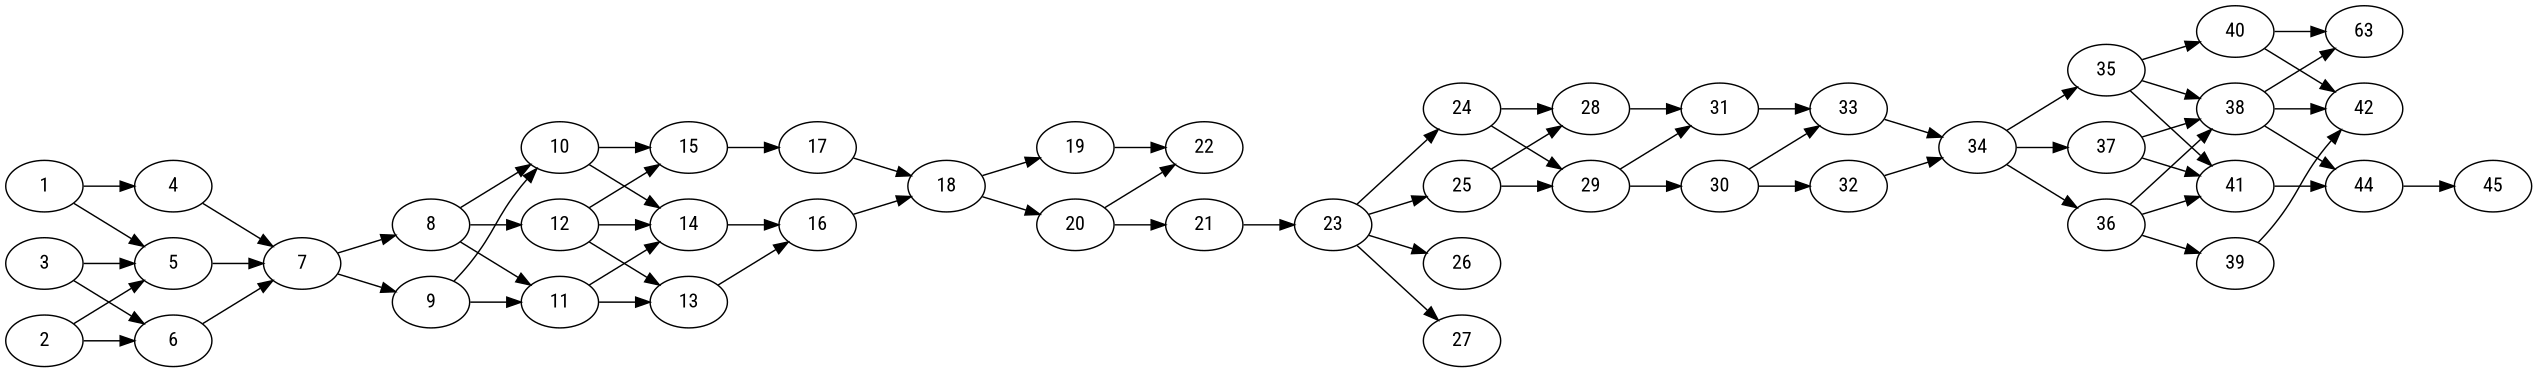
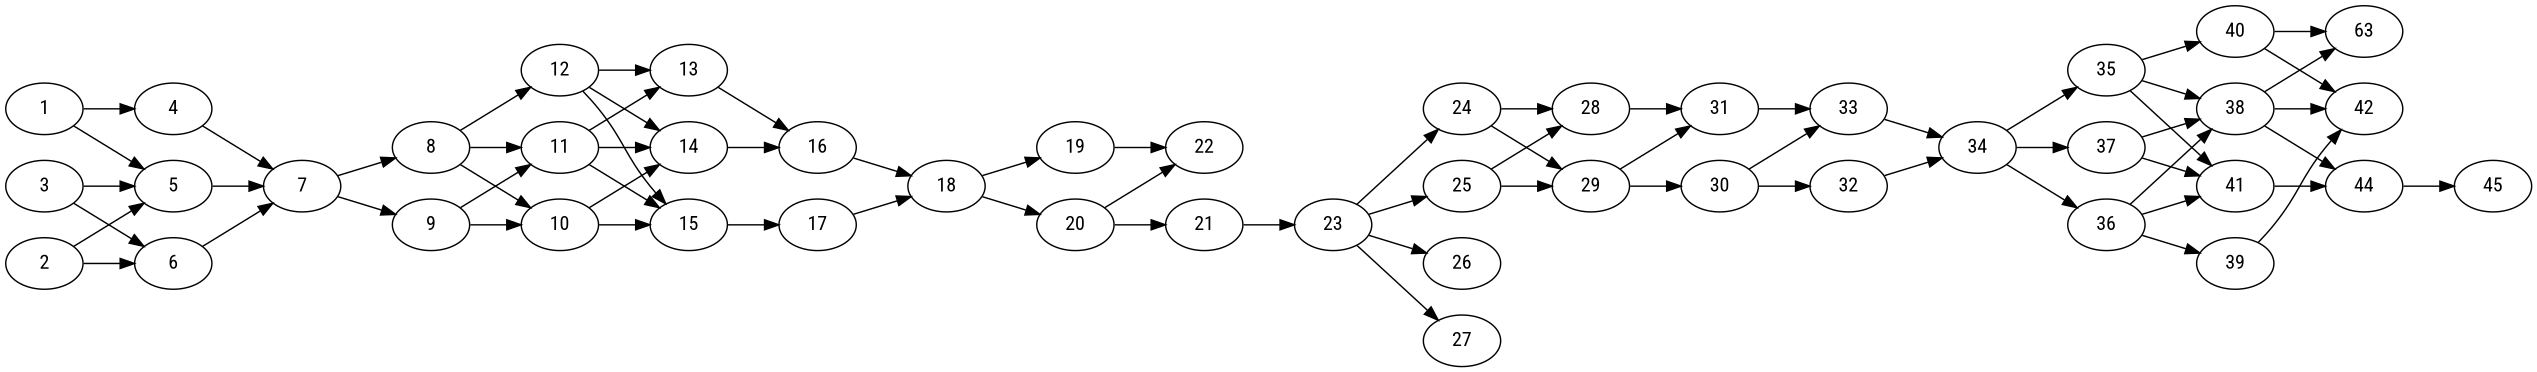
  digraph {
    fontname="Roboto Condensed"
    rankdir=LR
    node [alpha=0.19 fontname="Roboto Condensed"]
    edge [fontname="Roboto Condensed"]
    1 [alpha=0.16 expect_size=42139648]
    4 [alpha=0.13 expect_size=37560320]
    5 [alpha=0.03 expect_size=26297344]
    7 [alpha=0.18 expect_size=19940352]
    8 [alpha=0.04 expect_size=26665984]
    9 [alpha=0.07 expect_size=41757696]
    2 [alpha=0.00 expect_size=31199232]
    6 [alpha=0.08 expect_size=18136064]
    3 [expect_size=14455808]
    10 [alpha=0.01 expect_size=22244352]
    11 [expect_size=13729792]
    12 [alpha=0.17 expect_size=51102720]
    14 [alpha=0.18 expect_size=50612224]
    15 [alpha=0.13 expect_size=35266560]
    13 [alpha=0.06 expect_size=52229120]
    16 [expect_size=41916416]
    17 [alpha=0.13 expect_size=14504960]
    18 [alpha=0.05 expect_size=8981504]
    19 [alpha=0.03 expect_size=19289088]
    20 [alpha=0.01 expect_size=35855360]
    22 [expect_size=35599360]
    21 [alpha=0.14 expect_size=38583296]
    23 [alpha=0.07 expect_size=29404160]
    24 [alpha=0.09 expect_size=42893312]
    25 [alpha=0.20 expect_size=39319552]
    26 [alpha=0.16 expect_size=23517184]
    27 [expect_size=20727808]
    28 [alpha=0.11 expect_size=52199424]
    29 [alpha=0.18 expect_size=16888832]
    31 [alpha=0.10 expect_size=26632192]
    30 [alpha=0.12 expect_size=24422400]
    33 [alpha=0.05 expect_size=10171392]
    32 [alpha=0.07 expect_size=13230080]
    34 [alpha=0.01 expect_size=26670080]
    35 [alpha=0.11 expect_size=47856640]
    36 [alpha=0.15 expect_size=47601664]
    37 [alpha=0.04 expect_size=38798336]
    38 [alpha=0.15 expect_size=36144128]
    40 [alpha=0.00 expect_size=8515584]
    41 [alpha=0.03 expect_size=37058560]
    39 [alpha=0.11 expect_size=13878272]
    42 [alpha=0.20 expect_size=13620224]
    n43 [alpha=0.06 expect_size=31249408 label=63]
    44 [alpha=0.09 expect_size=42560512]
    45 [alpha=0.06 expect_size=45737984]
    1 -> 4
    1 -> 5
    4 -> 7
    5 -> 7
    7 -> 8
    7 -> 9
    8 -> 10
    8 -> 11
    8 -> 12
    9 -> 10
    9 -> 11
    2 -> 5
    2 -> 6
    6 -> 7
    3 -> 5
    3 -> 6
    10 -> 14
    10 -> 15
    11 -> 14
+   11 -> 15
    11 -> 13
    12 -> 14
    12 -> 15
    12 -> 13
    14 -> 16
    15 -> 17
    13 -> 16
    16 -> 18
    17 -> 18
    18 -> 19
    18 -> 20
    19 -> 22
    20 -> 22
    20 -> 21
    21 -> 23
    23 -> 24
    23 -> 25
    23 -> 26
    23 -> 27
    24 -> 28
    24 -> 29
    25 -> 28
    25 -> 29
    28 -> 31
    29 -> 31
    29 -> 30
    31 -> 33
    30 -> 33
    30 -> 32
    33 -> 34
    32 -> 34
    34 -> 35
    34 -> 36
    34 -> 37
    35 -> 38
    35 -> 40
    35 -> 41
    36 -> 38
    36 -> 41
    36 -> 39
    37 -> 38
    37 -> 41
    38 -> 42
    38 -> n43
    38 -> 44
    40 -> 42
    40 -> n43
    41 -> 44
    39 -> 42
    44 -> 45
  }
